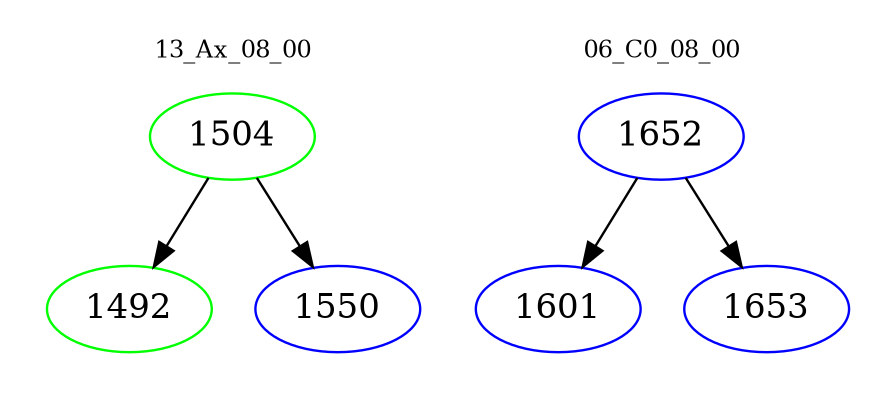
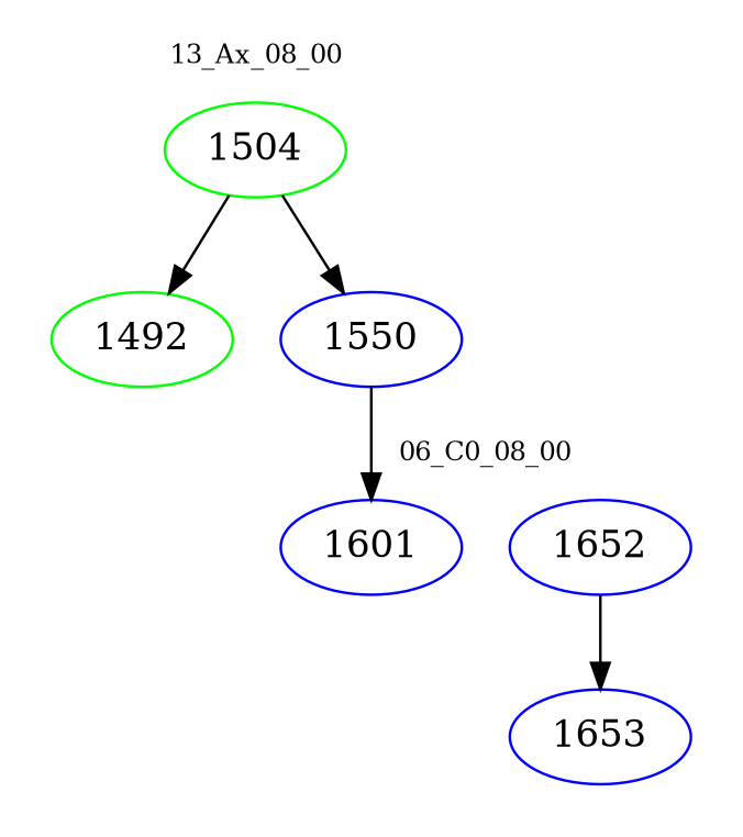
  digraph {
    node [color=blue]
    edge [color=black]
    n1 [color=green label=1504]
    n2 [color=green label=1492]
    n3 [label=1550]
    n4 [label=1652]
    n5 [label=1601]
    n6 [label=1653]
    subgraph cluster_1 {
      color=white
      fontsize=10
      label="13_Ax_08_00"
      n1
      n2
      n3
    }
    subgraph cluster_2 {
      color=white
      fontsize=10
      label="06_C0_08_00"
      n4
      n5
      n6
    }
    n1 -> n2
    n1 -> n3
-   n4 -> n5
+   n3 -> n5
    n4 -> n6
  }
